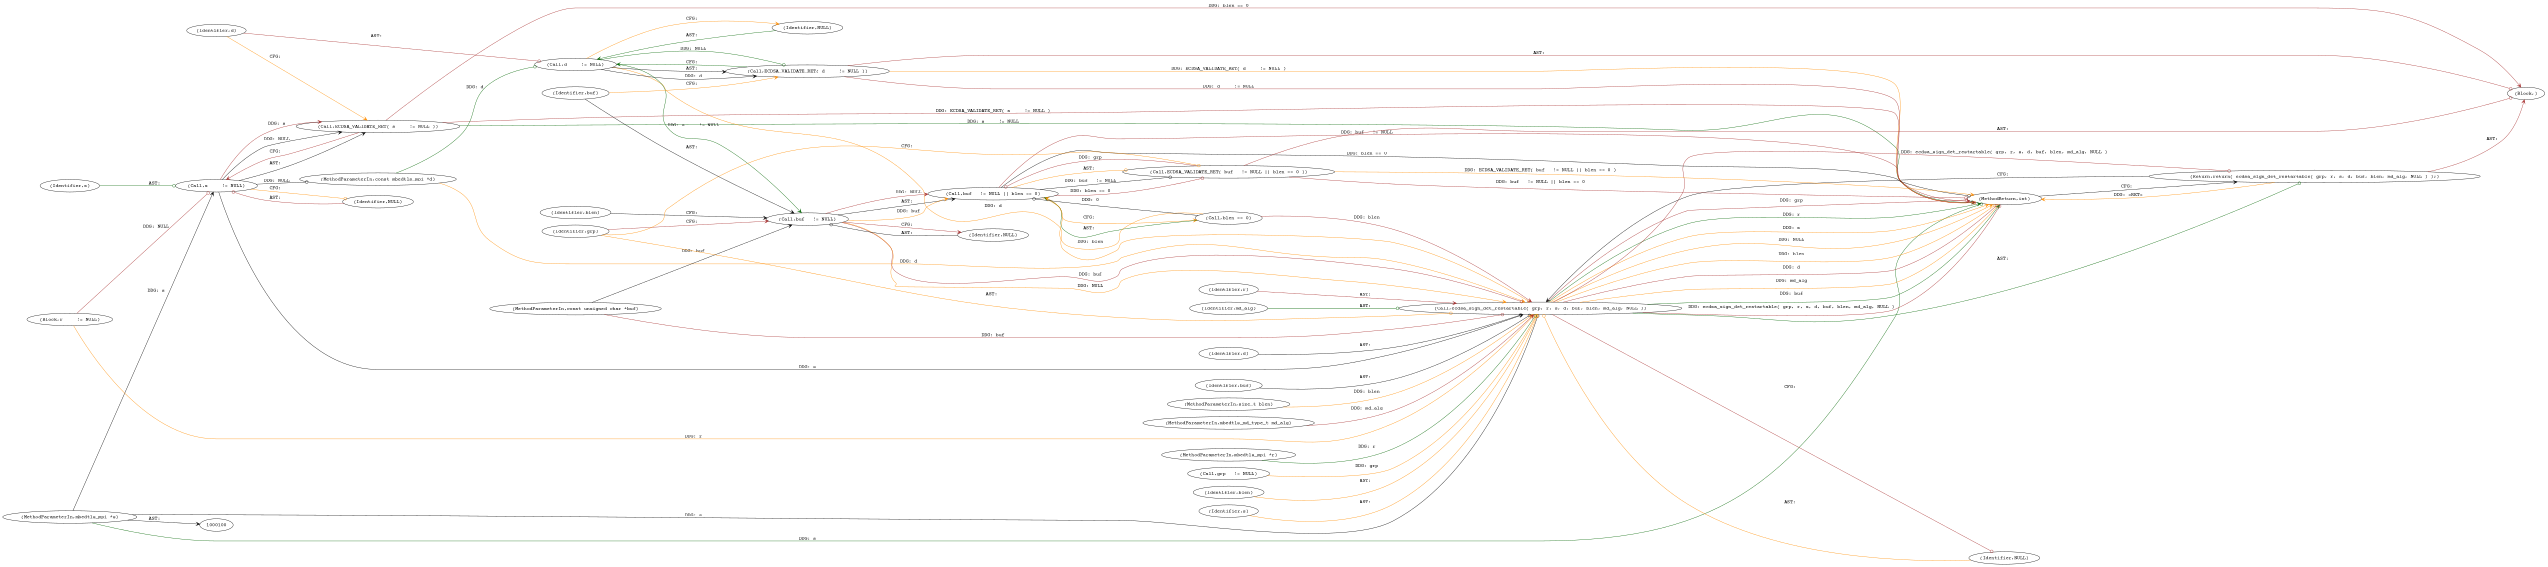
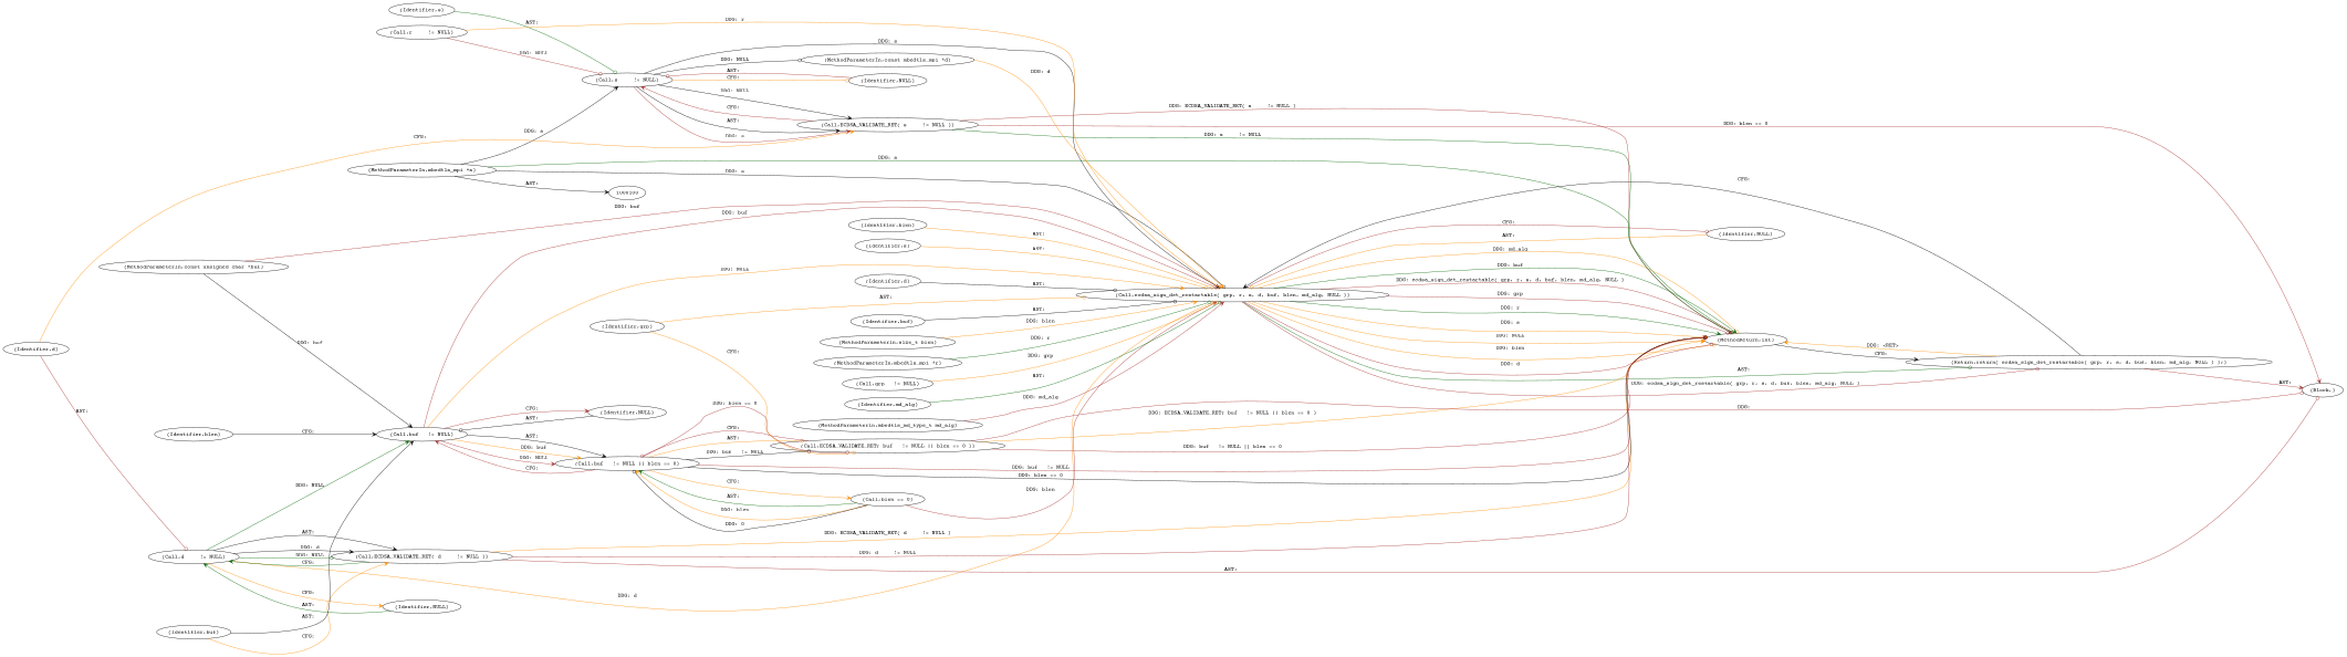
  digraph {
    fontname="Courier Prime"
    rankdir=LR
    node [fontname="Courier Prime"]
    edge [arrowhead=odot color=brown fontname="Courier Prime"]
    n1 [label="(MethodParameterIn,mbedtls_mpi *s)"]
    n2 [label="(Call,s     != NULL)"]
    n3 [label="(Call,ecdsa_sign_det_restartable( grp, r, s, d, buf, blen, md_alg, NULL ))"]
    n4 [label="(MethodReturn,int)"]
    1000100
    n6 [label="(Call,ECDSA_VALIDATE_RET( s     != NULL ))"]
    n7 [label="(Identifier,NULL)"]
    n8 [label="(MethodParameterIn,const mbedtls_mpi *d)"]
    n9 [label="(Return,return( ecdsa_sign_det_restartable( grp, r, s, d, buf, blen, md_alg, NULL ) );)"]
    n10 [label="(Identifier,NULL)"]
    n11 [label="(Block,)"]
    n12 [label="(Call,d     != NULL)"]
    n13 [label="(Call,ECDSA_VALIDATE_RET( d     != NULL ))"]
    n14 [label="(Call,buf   != NULL)"]
    n15 [label="(Identifier,NULL)"]
    n16 [label="(Call,buf   != NULL || blen == 0)"]
    n17 [label="(Identifier,NULL)"]
    n18 [label="(Call,ECDSA_VALIDATE_RET( buf   != NULL || blen == 0 ))"]
    n19 [label="(Call,blen == 0)"]
    n20 [label="(MethodParameterIn,const unsigned char *buf)"]
    n21 [label="(Identifier,d)"]
    n22 [label="(Identifier,blen)"]
    n23 [label="(Identifier,blen)"]
    n24 [label="(Identifier,s)"]
    n25 [label="(Identifier,s)"]
-   n26 [label="(Identifier,r)"]
-   n27 [label="(Block,r     != NULL)"]
+   n27 [label="(Call,r     != NULL)"]
    n28 [label="(Identifier,d)"]
    n29 [label="(Identifier,grp)"]
    n30 [label="(Identifier,buf)"]
    n31 [label="(Identifier,buf)"]
    n32 [label="(MethodParameterIn,size_t blen)"]
    n33 [label="(MethodParameterIn,mbedtls_mpi *r)"]
    n34 [label="(Call,grp   != NULL)"]
    n35 [label="(Identifier,md_alg)"]
    n36 [label="(MethodParameterIn,mbedtls_md_type_t md_alg)"]
    n1 -> n2 [arrowhead=vee color=black label="DDG: s"]
    n1 -> n3 [color=black label="DDG: s"]
    n1 -> n4 [color=darkgreen label="DDG: s"]
    n1 -> 1000100 [arrowhead=vee color=black label="AST: "]
    n2 -> n3 [arrowhead=vee color=black label="DDG: s"]
    n2 -> n6 [arrowhead=vee color=black label="AST: "]
    n2 -> n6 [arrowhead=vee label="DDG: s"]
    n2 -> n6 [arrowhead=vee color=black label="DDG: NULL"]
    n2 -> n7 [color=darkorange label="CFG: "]
    n2 -> n8 [color=black label="DDG: NULL"]
    n3 -> n4 [arrowhead=vee color=darkorange label="DDG: NULL"]
    n3 -> n4 [color=darkorange label="DDG: blen"]
    n3 -> n4 [label="DDG: d"]
    n3 -> n4 [color=darkorange label="DDG: md_alg"]
    n3 -> n4 [arrowhead=vee color=darkgreen label="DDG: buf"]
    n3 -> n4 [label="DDG: ecdsa_sign_det_restartable( grp, r, s, d, buf, blen, md_alg, NULL )"]
    n3 -> n4 [label="DDG: grp"]
    n3 -> n4 [arrowhead=vee color=darkgreen label="DDG: r"]
    n3 -> n4 [arrowhead=vee color=darkorange label="DDG: s"]
    n3 -> n9 [color=darkgreen label="AST: "]
    n3 -> n9 [label="DDG: ecdsa_sign_det_restartable( grp, r, s, d, buf, blen, md_alg, NULL )"]
    n3 -> n10 [label="CFG: "]
    n4 -> n9 [arrowhead=vee color=black label="CFG: "]
    n6 -> n2 [arrowhead=vee label="CFG: "]
    n6 -> n4 [arrowhead=vee label="DDG: ECDSA_VALIDATE_RET( s     != NULL )"]
    n6 -> n4 [color=darkgreen label="DDG: s     != NULL"]
    n6 -> n11 [arrowhead=vee label="DDG: blen == 0"]
    n7 -> n2 [label="AST: "]
    n8 -> n3 [arrowhead=vee color=darkorange label="DDG: d"]
-   n8 -> n12 [color=darkgreen label="DDG: d"]
    n9 -> n3 [arrowhead=vee color=black label="CFG: "]
    n9 -> n4 [arrowhead=vee color=darkorange label="DDG: <RET>"]
    n9 -> n11 [arrowhead=vee label="AST: "]
    n10 -> n3 [color=darkorange label="AST: "]
    n12 -> n3 [color=darkorange label="DDG: d"]
    n12 -> n13 [arrowhead=vee color=black label="AST: "]
    n12 -> n13 [arrowhead=vee color=black label="DDG: d"]
    n12 -> n13 [color=darkgreen label="DDG: NULL"]
-   n12 -> n14 [arrowhead=vee color=darkgreen label="DDG: s     != NULL"]
+   n12 -> n14 [arrowhead=vee color=darkgreen label="DDG: NULL"]
    n12 -> n15 [arrowhead=vee color=darkorange label="CFG: "]
    n13 -> n4 [color=darkorange label="DDG: ECDSA_VALIDATE_RET( d     != NULL )"]
    n13 -> n4 [label="DDG: d     != NULL"]
    n13 -> n11 [label="AST: "]
    n13 -> n12 [arrowhead=vee color=darkgreen label="CFG: "]
    n14 -> n3 [label="DDG: buf"]
    n14 -> n3 [arrowhead=vee color=darkorange label="DDG: NULL"]
    n14 -> n16 [arrowhead=vee color=black label="AST: "]
    n14 -> n16 [arrowhead=vee color=darkorange label="DDG: buf"]
    n14 -> n16 [arrowhead=vee label="DDG: NULL"]
    n14 -> n17 [arrowhead=vee label="CFG: "]
    n15 -> n12 [arrowhead=vee color=darkgreen label="AST: "]
    n16 -> n4 [arrowhead=vee label="DDG: buf   != NULL"]
    n16 -> n4 [color=black label="DDG: blen == 0"]
-   n29 -> n14 [arrowhead=vee label="CFG: "]
+   n16 -> n14 [arrowhead=vee label="CFG: "]
    n16 -> n18 [color=darkorange label="AST: "]
    n16 -> n18 [color=black label="DDG: buf   != NULL"]
    n16 -> n18 [label="DDG: blen == 0"]
    n16 -> n19 [arrowhead=vee color=darkorange label="CFG: "]
    n17 -> n14 [color=black label="AST: "]
    n18 -> n4 [arrowhead=vee color=darkorange label="DDG: ECDSA_VALIDATE_RET( buf   != NULL || blen == 0 )"]
    n18 -> n4 [label="DDG: buf   != NULL || blen == 0"]
-   n18 -> n11 [label="AST: "]
-   n18 -> n16 [label="DDG: grp"]
+   n18 -> n11 [label="DDG: "]
+   n18 -> n16 [label="CFG: "]
    n19 -> n3 [arrowhead=vee label="DDG: blen"]
    n19 -> n16 [arrowhead=vee color=darkgreen label="AST: "]
    n19 -> n16 [arrowhead=vee color=darkorange label="DDG: blen"]
    n19 -> n16 [color=black label="DDG: 0"]
    n20 -> n3 [label="DDG: buf"]
    n20 -> n14 [arrowhead=vee color=black label="DDG: buf"]
    n21 -> n6 [arrowhead=vee color=darkorange label="CFG: "]
    n21 -> n12 [label="AST: "]
    n22 -> n14 [arrowhead=vee color=black label="CFG: "]
    n23 -> n3 [color=darkorange label="AST: "]
    n24 -> n2 [color=darkgreen label="AST: "]
    n25 -> n3 [color=darkorange label="AST: "]
-   n26 -> n3 [arrowhead=vee label="AST: "]
    n27 -> n2 [label="DDG: NULL"]
    n27 -> n3 [color=darkorange label="DDG: r"]
    n28 -> n3 [color=black label="AST: "]
    n29 -> n3 [color=darkorange label="AST: "]
    n29 -> n18 [color=darkorange label="CFG: "]
    n30 -> n13 [arrowhead=vee color=darkorange label="CFG: "]
    n30 -> n14 [arrowhead=vee color=black label="AST: "]
    n31 -> n3 [color=black label="AST: "]
    n32 -> n3 [arrowhead=vee color=darkorange label="DDG: blen"]
    n33 -> n3 [color=darkgreen label="DDG: r"]
    n34 -> n3 [color=darkorange label="DDG: grp"]
    n35 -> n3 [color=darkgreen label="AST: "]
    n36 -> n3 [arrowhead=vee label="DDG: md_alg"]
  }
